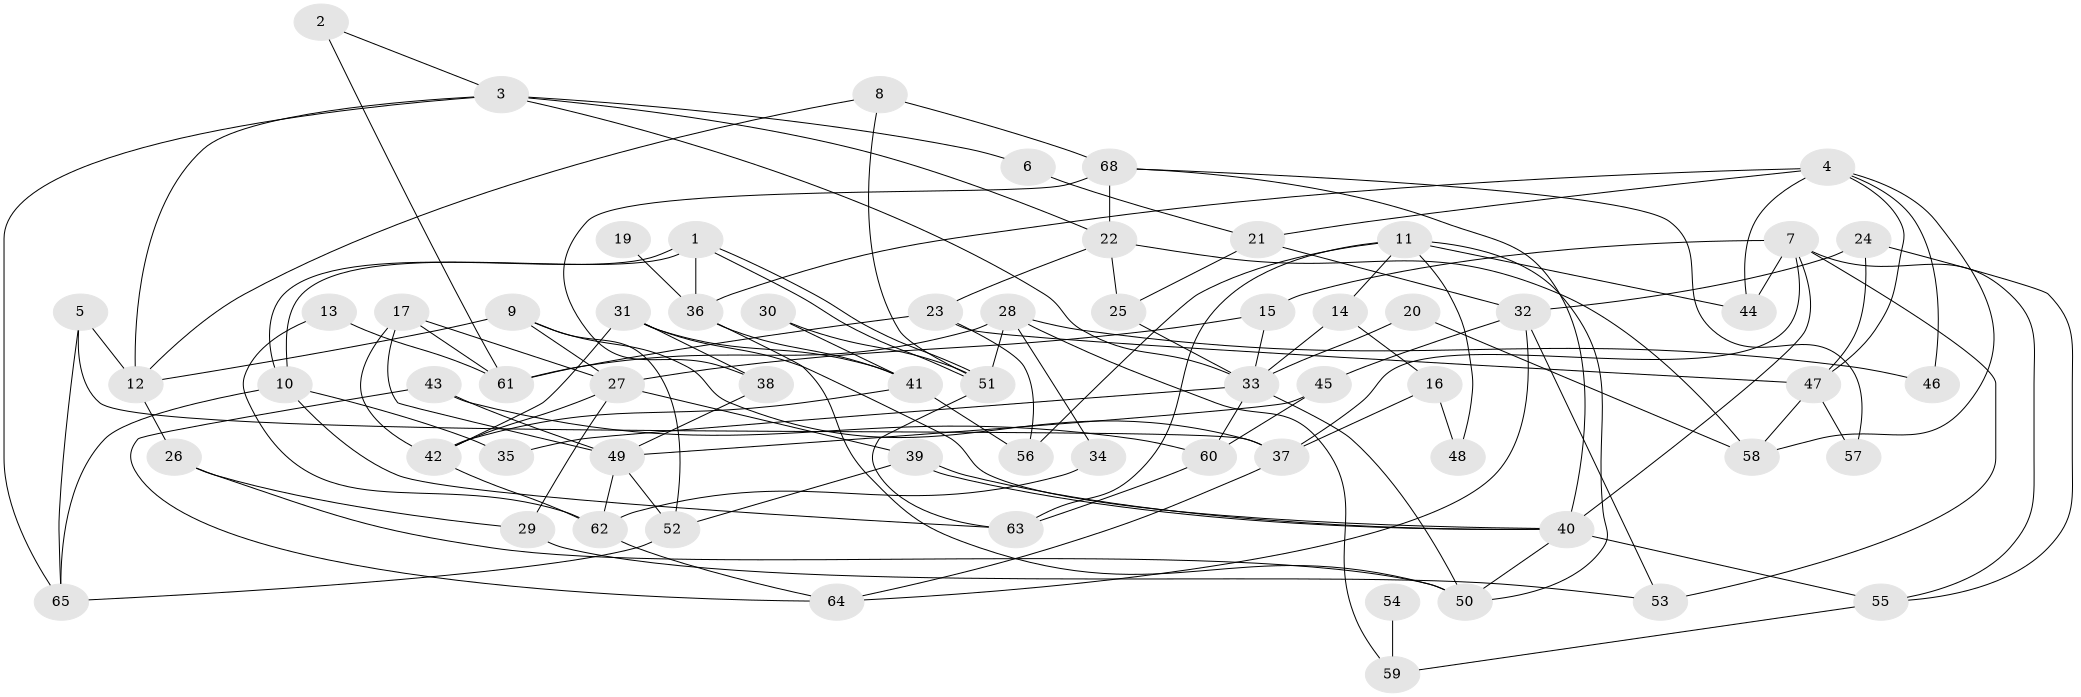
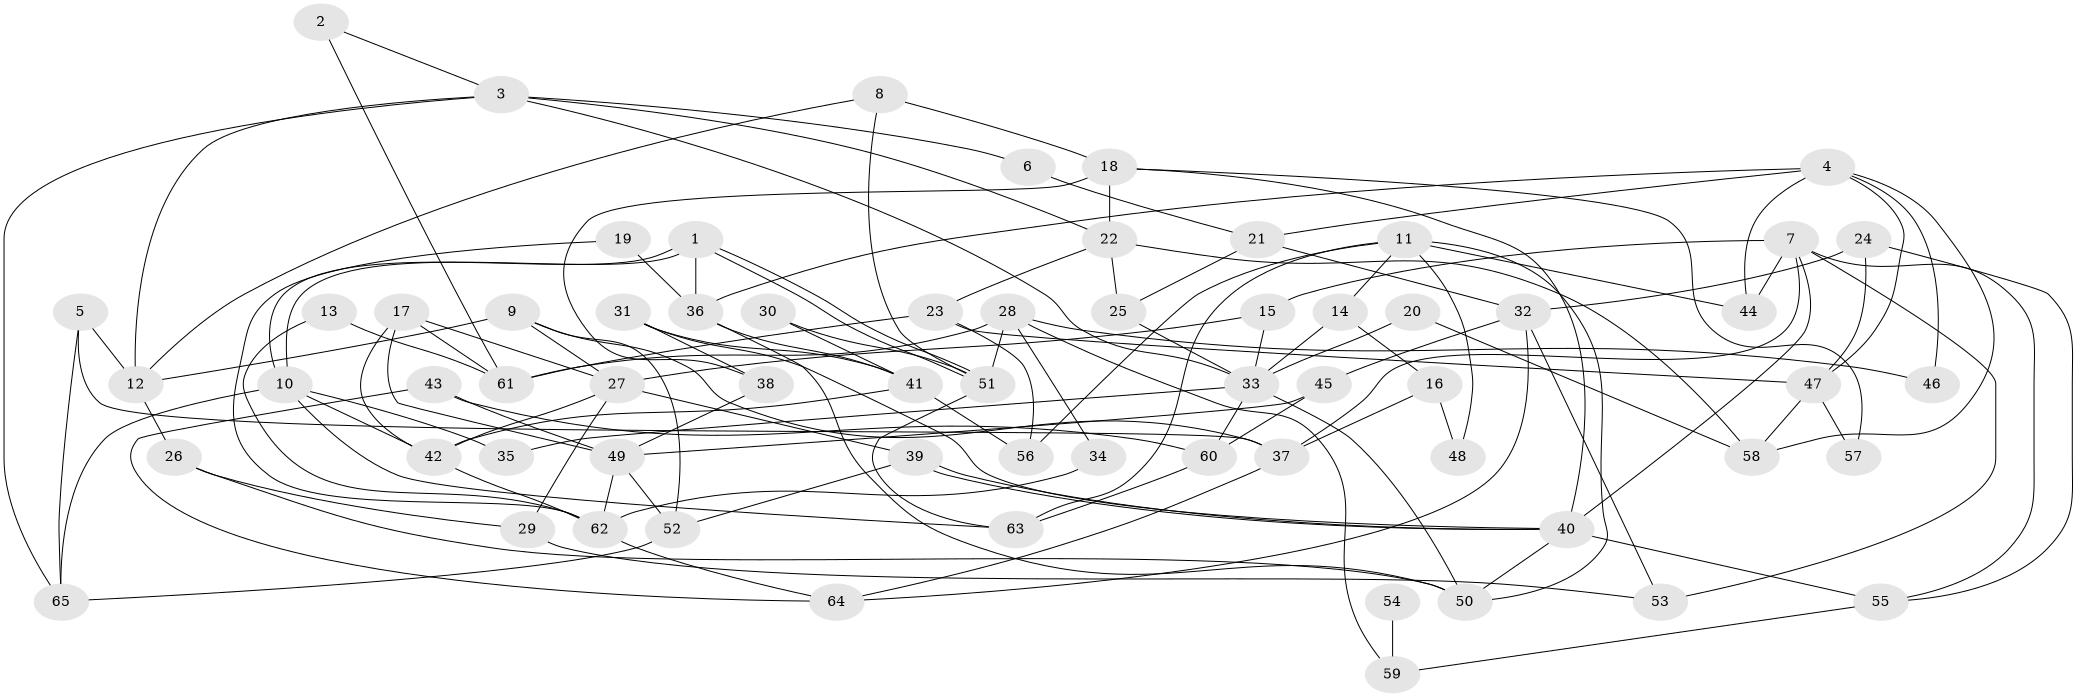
  graph {
    node [color=gray90 style=filled]
    1
    10
    36
    51
    65
    35
    42
    63
    50
    41
    2
    3
    61
    6
    22
    33
    12
    21
    58
    25
    23
    60
    54
    59
    4
    44
    46
    47
    32
    57
    5
    37
    26
    64
    7
    15
    40
    53
    55
    27
    8
-   18 [label=68]
+   18
    38
    9
    52
    29
    39
    62
    11
    48
    14
    56
    16
    13
    17
    49
    19
    20
    45
    24
    28
    34
    30
    31
    43
    1 -- 10
    1 -- 10
    1 -- 36
    1 -- 51
    1 -- 51
    10 -- 65
    10 -- 35
-   31 -- 42
+   10 -- 42
    10 -- 63
    36 -- 50
    36 -- 41
    51 -- 63
    42 -- 62
    41 -- 42
    41 -- 56
    2 -- 3
    2 -- 61
    3 -- 65
    3 -- 6
    3 -- 22
    3 -- 33
    3 -- 12
    6 -- 21
    22 -- 58
    22 -- 25
    22 -- 23
    33 -- 35
    33 -- 50
    33 -- 60
    12 -- 26
    21 -- 25
    21 -- 32
    25 -- 33
    23 -- 61
    23 -- 47
    23 -- 56
    60 -- 63
    54 -- 59
    4 -- 36
    4 -- 21
    4 -- 58
    4 -- 44
    4 -- 46
    4 -- 47
    47 -- 58
    47 -- 57
    32 -- 64
    32 -- 53
    32 -- 45
    5 -- 65
    5 -- 12
    5 -- 37
    37 -- 64
    26 -- 50
    26 -- 29
    7 -- 44
    7 -- 37
    7 -- 15
    7 -- 40
    7 -- 53
    7 -- 55
    15 -- 33
    15 -- 27
    40 -- 50
    40 -- 55
    55 -- 59
    27 -- 42
    27 -- 29
    27 -- 39
    8 -- 51
    8 -- 12
    8 -- 18
    18 -- 22
    18 -- 57
    18 -- 40
    18 -- 38
    38 -- 49
    9 -- 12
    9 -- 37
    9 -- 27
    9 -- 52
    52 -- 65
    29 -- 53
    39 -- 40
    39 -- 40
    39 -- 52
    62 -- 64
    11 -- 63
    11 -- 50
    11 -- 44
    11 -- 48
    11 -- 14
    11 -- 56
    14 -- 33
    14 -- 16
    16 -- 37
    16 -- 48
    13 -- 61
    13 -- 62
    17 -- 42
    17 -- 61
    17 -- 27
    17 -- 49
    49 -- 52
    49 -- 62
    19 -- 36
+   19 -- 62
    20 -- 33
    20 -- 58
    45 -- 60
    45 -- 49
    24 -- 47
    24 -- 32
    24 -- 55
    28 -- 51
    28 -- 61
    28 -- 59
    28 -- 46
    28 -- 34
    34 -- 62
    30 -- 51
    30 -- 41
    31 -- 41
    31 -- 40
    31 -- 38
    43 -- 60
    43 -- 64
    43 -- 49
  }
